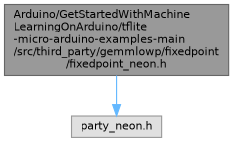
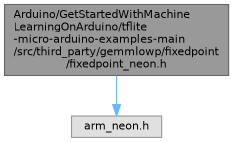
  digraph {
    node [fontname=Helvetica fontsize=10 shape=box style=filled]
    n1 [color=gray40 fillcolor=grey60 fontcolor=black height=0.2 label="Arduino/GetStartedWithMachine\lLearningOnArduino/tflite\l-micro-arduino-examples-main\l/src/third_party/gemmlowp/fixedpoint\l/fixedpoint_neon.h" width=0.4]
-   n2 [color=grey60 fillcolor="#E0E0E0" height=0.2 label="party_neon.h" width=0.4]
+   n2 [color=grey60 fillcolor="#E0E0E0" height=0.2 label="arm_neon.h" width=0.4]
    n1 -> n2 [color=steelblue1 fontname=Helvetica fontsize=10 labelfontname=Helvetica labelfontsize=10 style=solid]
  }
